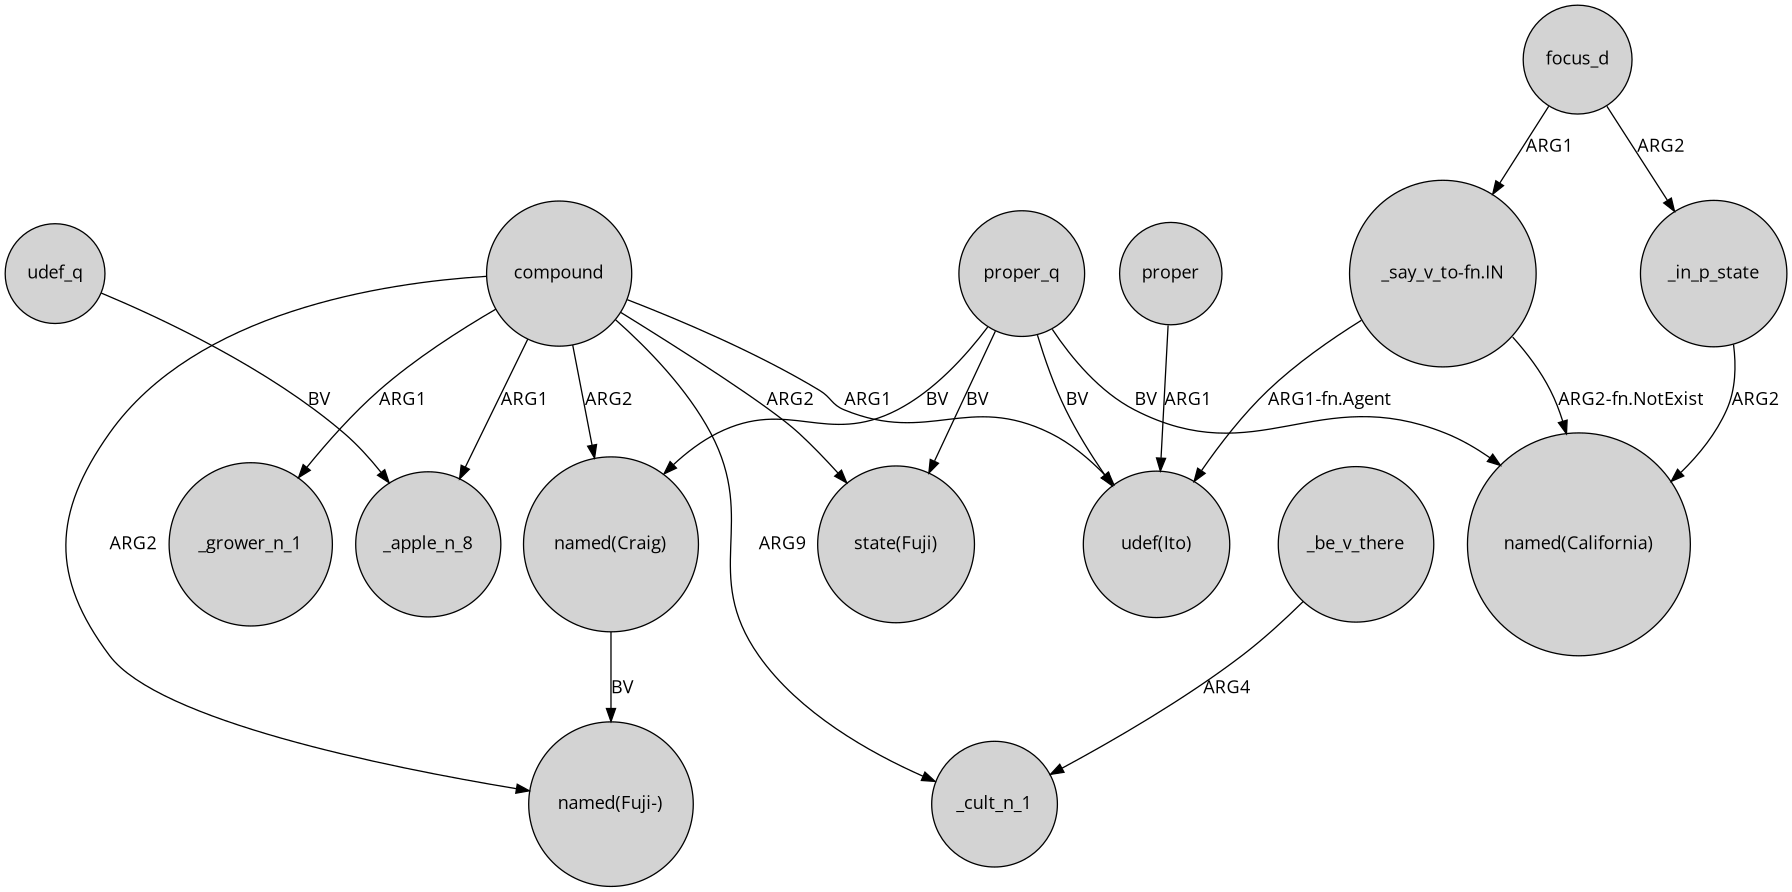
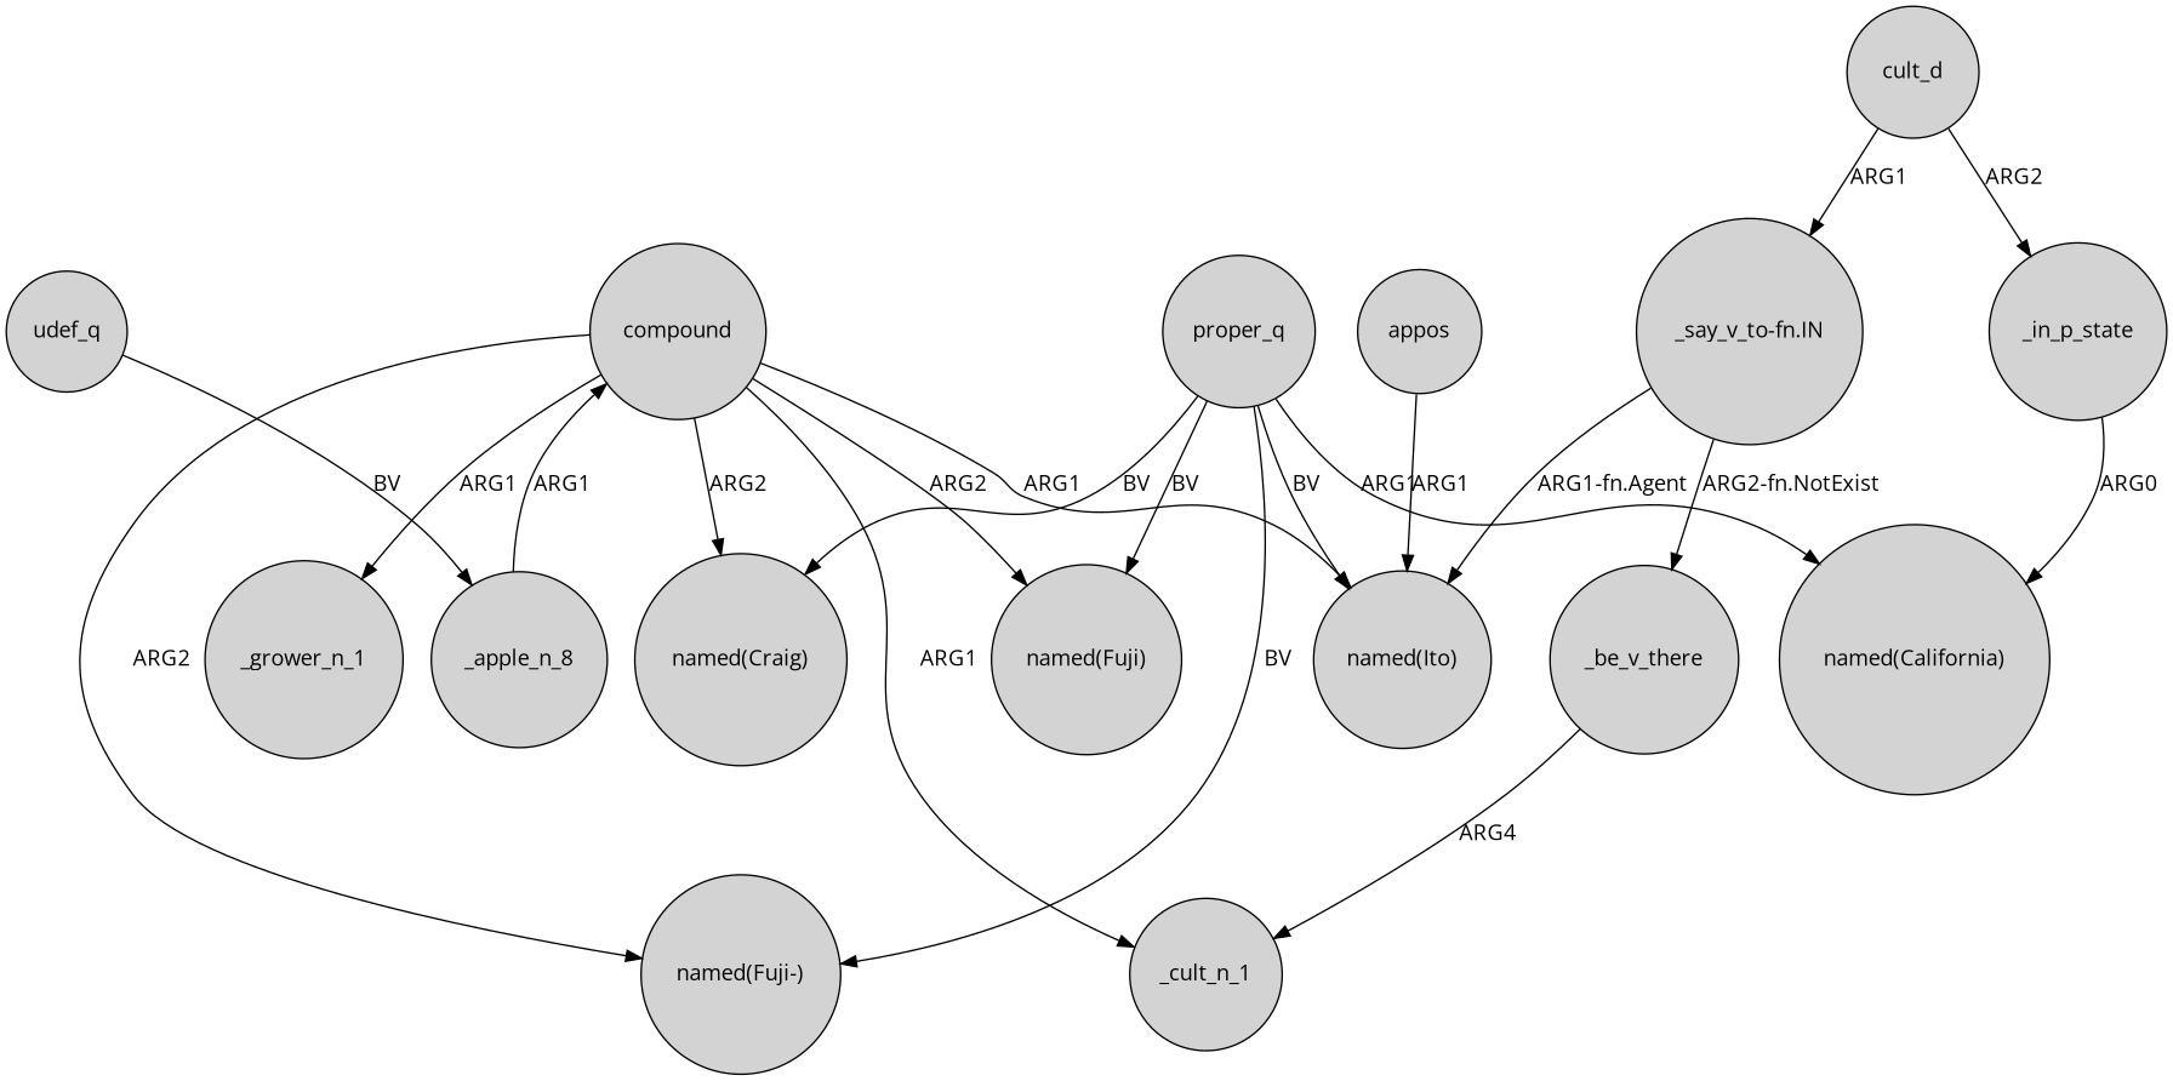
  digraph {
    fontname="Open Sans"
    node [fontname="Open Sans" shape=circle style=filled]
    edge [fontname="Open Sans"]
    compound
    "named(Craig)"
    _cult_n_1
-   "named(Fuji)" [label="state(Fuji)"]
-   "named(Ito)" [label="udef(Ito)"]
+   "named(Fuji)"
+   "named(Ito)"
    _grower_n_1
    n7 [label=_apple_n_8]
    "named(Fuji-)"
    _be_v_there
    proper_q
    "named(California)"
    "_say_v_to-fn.IN"
-   focus_d
+   focus_d [label=cult_d]
    _in_p_state
-   appos [label=proper]
+   appos
    udef_q
    compound -> "named(Craig)" [label=ARG2]
-   compound -> _cult_n_1 [label=ARG9]
+   compound -> _cult_n_1 [label=ARG1]
    compound -> "named(Fuji)" [label=ARG2]
    compound -> "named(Ito)" [label=ARG1]
    compound -> _grower_n_1 [label=ARG1]
-   compound -> n7 [label=ARG1]
+   n7 -> compound [label=ARG1]
    compound -> "named(Fuji-)" [label=ARG2]
    _be_v_there -> _cult_n_1 [label=ARG4]
    proper_q -> "named(Craig)" [label=BV]
    proper_q -> "named(Fuji)" [label=BV]
    proper_q -> "named(Ito)" [label=BV]
-   "named(Craig)" -> "named(Fuji-)" [label=BV]
-   proper_q -> "named(California)" [label=BV]
+   proper_q -> "named(Fuji-)" [label=BV]
+   proper_q -> "named(California)" [label=ARG1]
    "_say_v_to-fn.IN" -> "named(Ito)" [label="ARG1-fn.Agent"]
-   "_say_v_to-fn.IN" -> "named(California)" [label="ARG2-fn.NotExist"]
+   "_say_v_to-fn.IN" -> _be_v_there [label="ARG2-fn.NotExist"]
    focus_d -> "_say_v_to-fn.IN" [label=ARG1]
    focus_d -> _in_p_state [label=ARG2]
-   _in_p_state -> "named(California)" [label=ARG2]
+   _in_p_state -> "named(California)" [label=ARG0]
    appos -> "named(Ito)" [label=ARG1]
    udef_q -> n7 [label=BV]
  }
